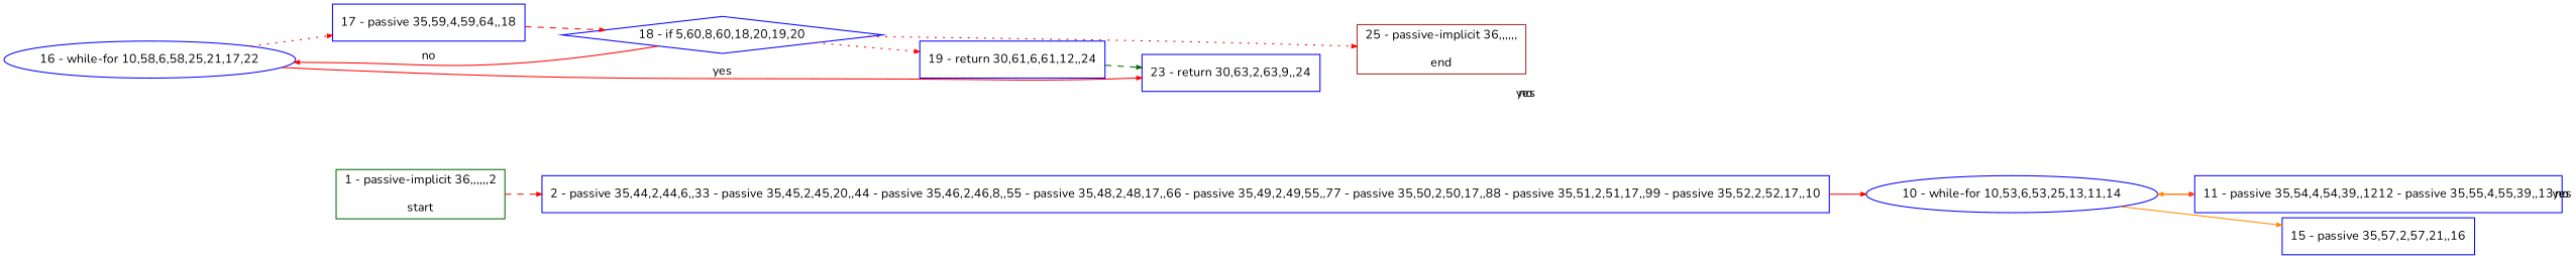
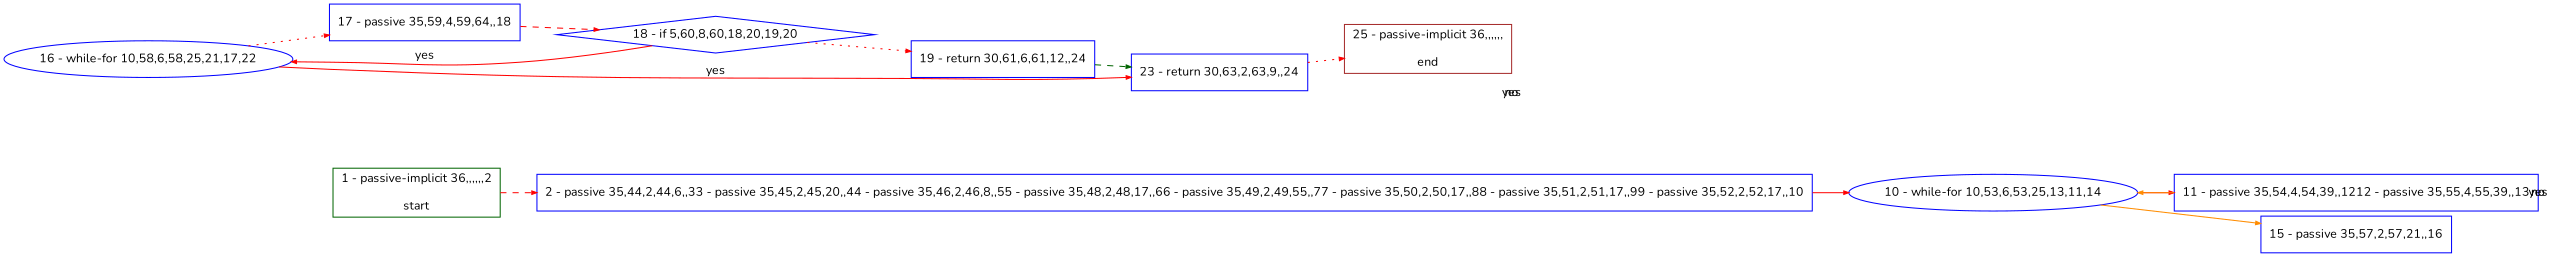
  digraph {
    bgcolor=white
    compound=true
    fillcolor="#FFFFCC"
    fontname=Nunito
    fontsize=12
    pack=true
    packmode=clust
    rankdir=LR
    style="rounded,filled"
    node [color="#0000ff" compound=true fillcolor="#ffffff" fixedsize=false fontname=Nunito fontsize=12 node_initialized=no shape=box style=filled]
    edge [arrowhead=normal arrowsize=0.5 arrowtail=none color=red compound=true dir=forward fontcolor=black fontname=Nunito fontsize=12 style=solid]
    n1 [label="2 - passive 35,44,2,44,6,,33 - passive 35,45,2,45,20,,44 - passive 35,46,2,46,8,,55 - passive 35,48,2,48,17,,66 - passive 35,49,2,49,55,,77 - passive 35,50,2,50,17,,88 - passive 35,51,2,51,17,,99 - passive 35,52,2,52,17,,10"]
    n2 [label="10 - while-for 10,53,6,53,25,13,11,14" shape=oval]
    n3 [label="11 - passive 35,54,4,54,39,,1212 - passive 35,55,4,55,39,,13"]
    n4 [label="15 - passive 35,57,2,57,21,,16"]
    n5 [color="#006400" label="1 - passive-implicit 36,,,,,,2\n\nstart"]
    n6 [label="16 - while-for 10,58,6,58,25,21,17,22" shape=oval]
    n7 [label="17 - passive 35,59,4,59,64,,18"]
    n8 [label="23 - return 30,63,2,63,9,,24"]
    n9 [label="18 - if 5,60,8,60,18,20,19,20" shape=diamond]
    n10 [color="#a52a2a" label="25 - passive-implicit 36,,,,,,\n\nend"]
    n11 [label="19 - return 30,61,6,61,12,,24"]
    n1 -> n2
    n2 -> n3 [label=yes]
    n2 -> n4 [color=darkorange label=no]
    n3 -> n2 [color=darkorange]
    n5 -> n1 [style=dashed]
    n6 -> n7 [label=yes style=dotted]
    n6 -> n8 [label=yes]
    n7 -> n9 [style=dashed]
-   n9 -> n10 [style=dotted]
-   n9 -> n6 [label=no]
+   n8 -> n10 [style=dotted]
+   n9 -> n6 [label=yes]
    n9 -> n11 [label=no style=dotted]
    n11 -> n8 [color=darkgreen style=dashed]
  }
